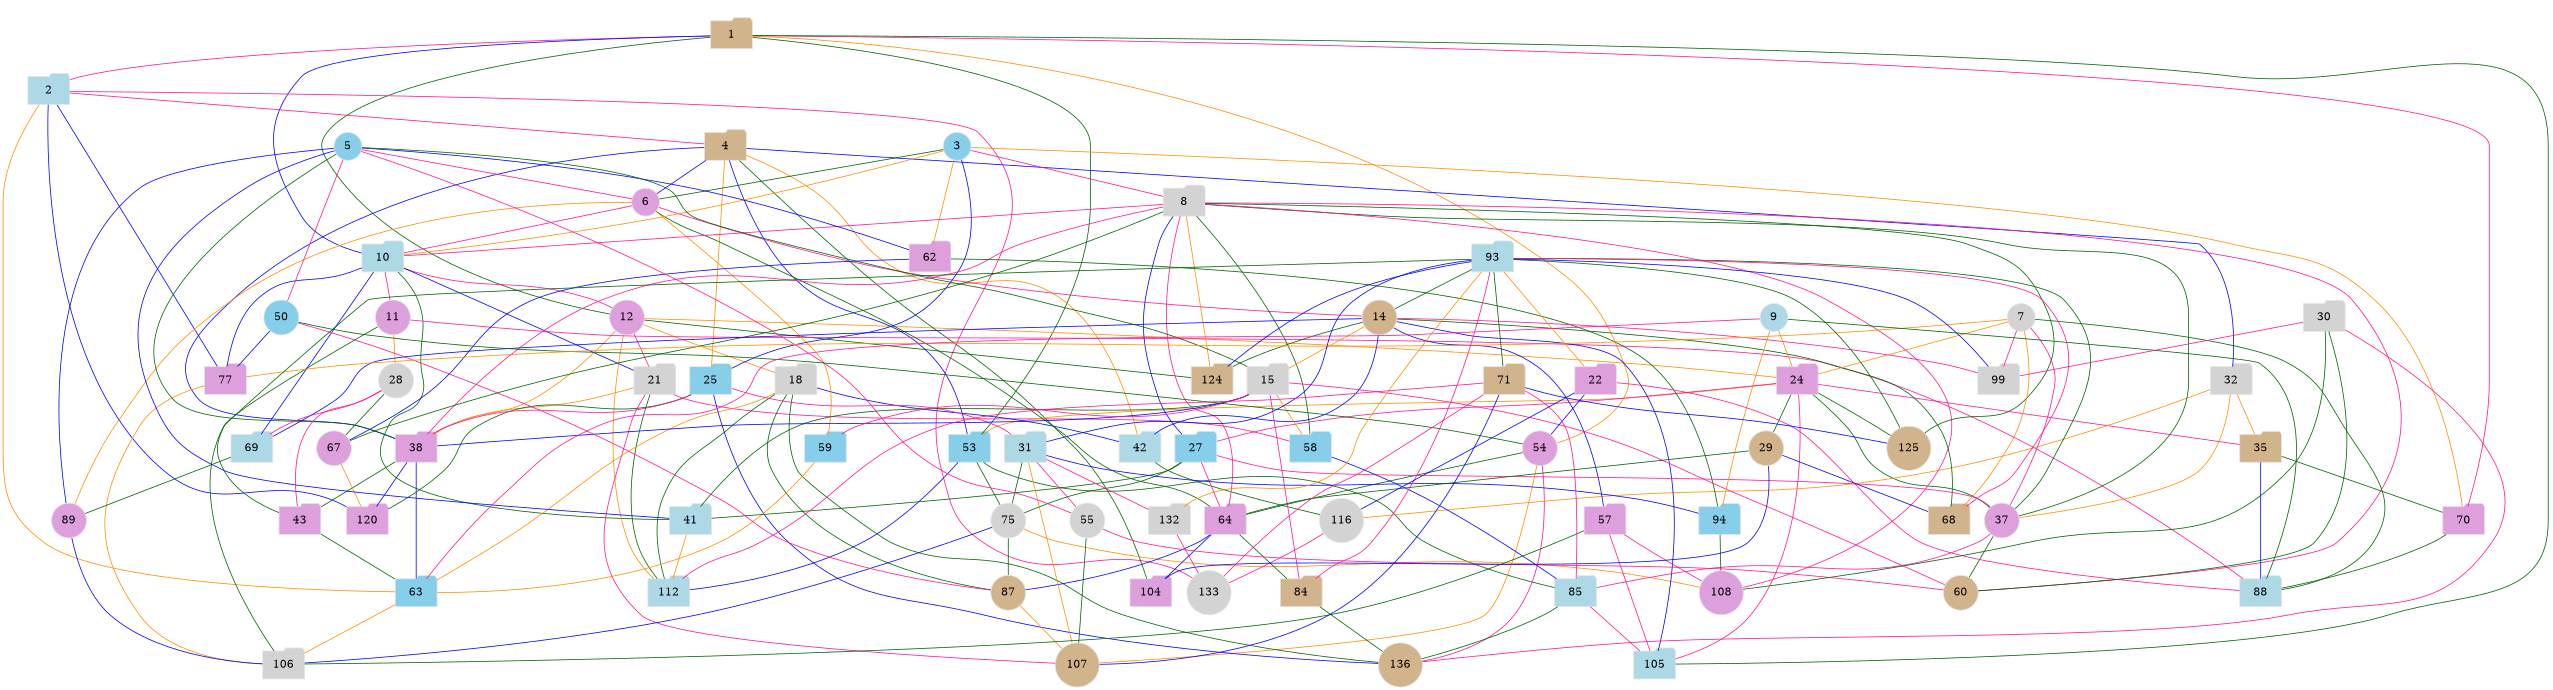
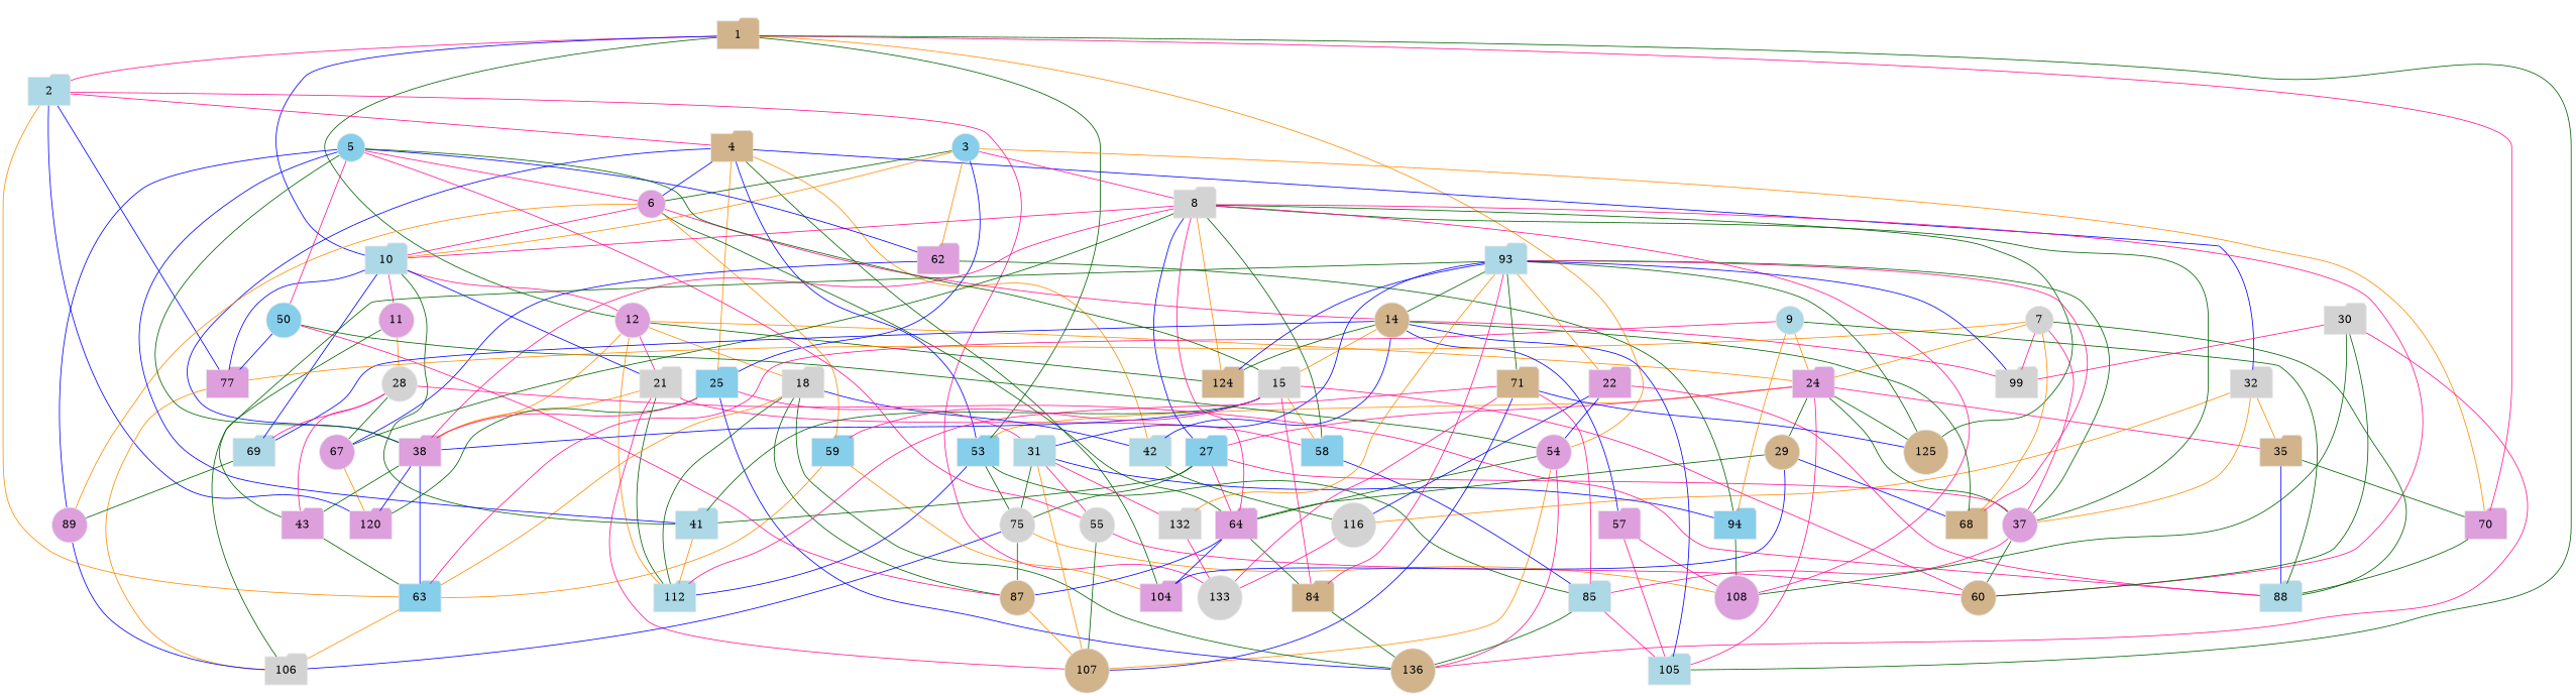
  graph {
    node [color=gray90 fillcolor=plum shape=folder style=filled]
    edge [color=darkgreen]
    1 [fillcolor=tan super="+61"]
    2 [fillcolor=lightblue super="+114"]
    10 [fillcolor=lightblue super="+102+16"]
    12 [shape=circle super="+17"]
    53 [fillcolor=skyblue super="+97"]
    54 [shape=circle super="+134"]
    70
    105 [fillcolor=lightblue super="+137"]
    4 [fillcolor=tan super="+49"]
    63 [fillcolor=skyblue super="+90"]
    77 [super="+103"]
    120
    133 [fillcolor=lightgrey shape=circle]
    41 [fillcolor=lightblue super="+65"]
    11 [shape=circle]
    21 [fillcolor=lightgrey super="+23"]
    69 [fillcolor=lightblue]
    38 [super="+82+66+122+40"]
    24 [super="+76+48+52"]
    124 [fillcolor=tan]
    18 [fillcolor=lightgrey super="+110"]
    112 [fillcolor=lightblue super="+138"]
    75 [fillcolor=lightgrey shape=circle super="+83"]
    85 [fillcolor=lightblue super="+91"]
    64 [super="+72+140"]
    136 [fillcolor=tan shape=circle super="+142"]
    107 [fillcolor=tan shape=circle super="+123"]
    88 [fillcolor=lightblue super="+121"]
    6 [shape=circle super="+111+34"]
    25 [fillcolor=skyblue super="+47"]
    32 [fillcolor=lightgrey]
    42 [fillcolor=lightblue]
    104
    106 [fillcolor=lightgrey super="+139"]
    3 [fillcolor=skyblue shape=circle super="+33"]
    8 [fillcolor=lightgrey super="+36+44"]
    62
    89 [shape=circle]
    14 [fillcolor=tan shape=circle super="+26+101"]
    59 [fillcolor=skyblue]
    37 [shape=circle super="+46"]
    27 [fillcolor=skyblue super="+127"]
    58 [fillcolor=skyblue]
    60 [fillcolor=tan shape=circle super="+115"]
    67 [shape=circle]
    108 [shape=circle super="+119"]
    125 [fillcolor=tan shape=circle]
    31 [fillcolor=lightblue super="+118+74"]
    94 [fillcolor=skyblue]
    116 [fillcolor=lightgrey shape=circle]
    35 [fillcolor=tan]
    43
    5 [fillcolor=skyblue shape=circle super="+45+131"]
    15 [fillcolor=lightgrey super="+130+20+92"]
    50 [fillcolor=skyblue shape=circle]
    55 [fillcolor=lightgrey shape=circle]
    84 [fillcolor=tan]
    87 [fillcolor=tan shape=circle super="+126"]
    68 [fillcolor=tan]
    99 [fillcolor=lightgrey]
    57 [super="+128"]
    7 [fillcolor=lightgrey shape=circle super="+86"]
    29 [fillcolor=tan shape=circle]
    9 [fillcolor=lightblue shape=circle]
    28 [fillcolor=lightgrey shape=circle]
    n66 [fillcolor=lightblue label=93 super="+109+19"]
    22
    71 [fillcolor=tan super="+95+79"]
    132 [fillcolor=lightgrey]
    30 [fillcolor=lightgrey]
    1 -- 2 [color=deeppink]
    1 -- 10 [color=blue weight=2]
    1 -- 12
    1 -- 53
    1 -- 54 [color=darkorange]
    1 -- 70 [color=deeppink]
    1 -- 105
    2 -- 4 [color=deeppink]
    2 -- 63 [color=darkorange]
    2 -- 77 [color=blue]
    2 -- 120 [color=blue]
    2 -- 133 [color=deeppink]
    10 -- 12 [color=deeppink]
    10 -- 77 [color=blue weight=2]
    10 -- 41
    10 -- 11 [color=deeppink]
    10 -- 21 [color=blue]
    10 -- 69 [color=blue]
    12 -- 21 [color=deeppink]
    12 -- 38 [color=darkorange]
    12 -- 24 [color=darkorange]
    12 -- 124
    12 -- 18 [color=darkorange]
    12 -- 112 [color=darkorange]
    53 -- 112 [color=blue]
    53 -- 75
    53 -- 85
    54 -- 64
    54 -- 136 [color=deeppink]
    54 -- 107 [color=darkorange]
    70 -- 88
    4 -- 53 [color=blue]
    4 -- 38 [color=blue]
    4 -- 6 [color=blue]
    4 -- 25 [color=darkorange]
    4 -- 32 [color=blue]
    4 -- 42 [color=darkorange]
    4 -- 104
    63 -- 106 [color=darkorange]
    77 -- 106 [color=darkorange]
    41 -- 112 [color=darkorange]
-   11 -- 88 [color=deeppink]
+   28 -- 88 [color=deeppink]
    11 -- 106
    11 -- 28 [color=darkorange]
    21 -- 38 [color=darkorange]
    21 -- 112
    21 -- 107 [color=deeppink]
    21 -- 58 [color=deeppink]
    69 -- 89
    38 -- 63 [color=blue]
    38 -- 120 [color=blue]
    38 -- 43
    24 -- 53 [color=darkorange]
    24 -- 105 [color=deeppink]
    24 -- 37
    24 -- 27 [color=deeppink]
    24 -- 125
    24 -- 35 [color=deeppink]
    24 -- 29
    18 -- 63 [color=darkorange]
    18 -- 112
    18 -- 136
    18 -- 42 [color=blue]
    18 -- 87
    75 -- 106 [color=blue]
    75 -- 108 [color=darkorange]
    75 -- 87
    85 -- 105 [color=deeppink]
    85 -- 136
    64 -- 104 [color=blue]
    64 -- 84
    64 -- 87 [color=blue]
    6 -- 10 [color=deeppink]
    6 -- 64
    6 -- 89 [color=darkorange]
    6 -- 14 [color=deeppink]
    6 -- 59 [color=darkorange]
    25 -- 120
    25 -- 38 [color=deeppink]
    25 -- 136 [color=blue]
    25 -- 31 [color=deeppink]
    32 -- 37 [color=darkorange]
    32 -- 116 [color=darkorange]
    32 -- 35 [color=darkorange]
    42 -- 116
    3 -- 10 [color=darkorange]
    3 -- 70 [color=darkorange]
    3 -- 6
    3 -- 25 [color=blue]
    3 -- 8 [color=deeppink]
    3 -- 62 [color=darkorange]
    8 -- 10 [color=deeppink]
    8 -- 38 [color=deeppink]
    8 -- 124 [color=darkorange]
    8 -- 64 [color=deeppink]
    8 -- 37
    8 -- 27 [color=blue]
    8 -- 58
    8 -- 60 [color=deeppink]
    8 -- 67
    8 -- 108 [color=deeppink]
    8 -- 125
    62 -- 67 [color=blue]
    62 -- 94
    89 -- 106 [color=blue]
    14 -- 105 [color=blue]
    14 -- 69 [color=blue]
    14 -- 124
    14 -- 42 [color=blue]
    14 -- 15 [color=darkorange]
    14 -- 68
    14 -- 99 [color=deeppink]
    14 -- 57 [color=blue]
    59 -- 63 [color=darkorange]
+   59 -- 104 [color=darkorange]
    37 -- 85 [color=deeppink]
    37 -- 60
    27 -- 41
    27 -- 75
    27 -- 64 [color=deeppink]
    27 -- 37 [color=deeppink]
    58 -- 85 [color=blue]
    67 -- 120 [color=darkorange]
    31 -- 75
    31 -- 107 [color=darkorange]
    31 -- 94 [color=blue]
    31 -- 55 [color=deeppink]
    31 -- 132 [color=deeppink weight=2]
    94 -- 108
    116 -- 133 [color=deeppink]
    35 -- 70
    35 -- 88 [color=blue]
    43 -- 63
    5 -- 41 [color=blue weight=2]
    5 -- 38 [weight=2]
    5 -- 6 [color=deeppink]
    5 -- 62 [color=blue]
    5 -- 89 [color=blue]
    5 -- 15
    5 -- 50 [color=deeppink]
    5 -- 55 [color=deeppink]
    15 -- 41
    15 -- 38 [color=blue weight=2]
    15 -- 59 [color=deeppink]
    15 -- 58 [color=darkorange]
    15 -- 60 [color=deeppink weight=2]
    15 -- 84 [color=deeppink]
    50 -- 54
    50 -- 77 [color=blue]
    50 -- 87 [color=deeppink]
    55 -- 107
    55 -- 60 [color=deeppink]
    84 -- 136
    87 -- 107 [color=darkorange]
    57 -- 105 [color=deeppink weight=2]
-   57 -- 106
    57 -- 108 [color=deeppink weight=2]
    7 -- 77 [color=darkorange]
    7 -- 24 [color=darkorange]
    7 -- 88
    7 -- 37 [color=deeppink]
    7 -- 68 [color=darkorange]
    7 -- 99 [color=deeppink]
    29 -- 64
    29 -- 104 [color=blue]
    29 -- 68 [color=blue]
    9 -- 63 [color=deeppink]
    9 -- 24 [color=darkorange]
    9 -- 88
    9 -- 94 [color=darkorange]
    28 -- 69 [color=deeppink]
    28 -- 67
    28 -- 43 [color=deeppink]
    n66 -- 124 [color=blue]
    n66 -- 14
    n66 -- 37
    n66 -- 125
    n66 -- 31 [color=blue]
    n66 -- 43
    n66 -- 84 [color=deeppink]
    n66 -- 68 [color=deeppink]
    n66 -- 99 [color=blue]
    n66 -- 22 [color=darkorange]
    n66 -- 71
    n66 -- 132 [color=darkorange]
    22 -- 54 [color=blue]
    22 -- 88 [color=deeppink]
    22 -- 116 [color=blue]
    71 -- 133 [color=deeppink]
    71 -- 112 [color=deeppink]
    71 -- 85 [color=deeppink]
    71 -- 107 [color=blue]
    71 -- 125 [color=blue]
    132 -- 133 [color=deeppink]
    30 -- 136 [color=deeppink]
    30 -- 60
    30 -- 108
    30 -- 99 [color=deeppink]
  }
